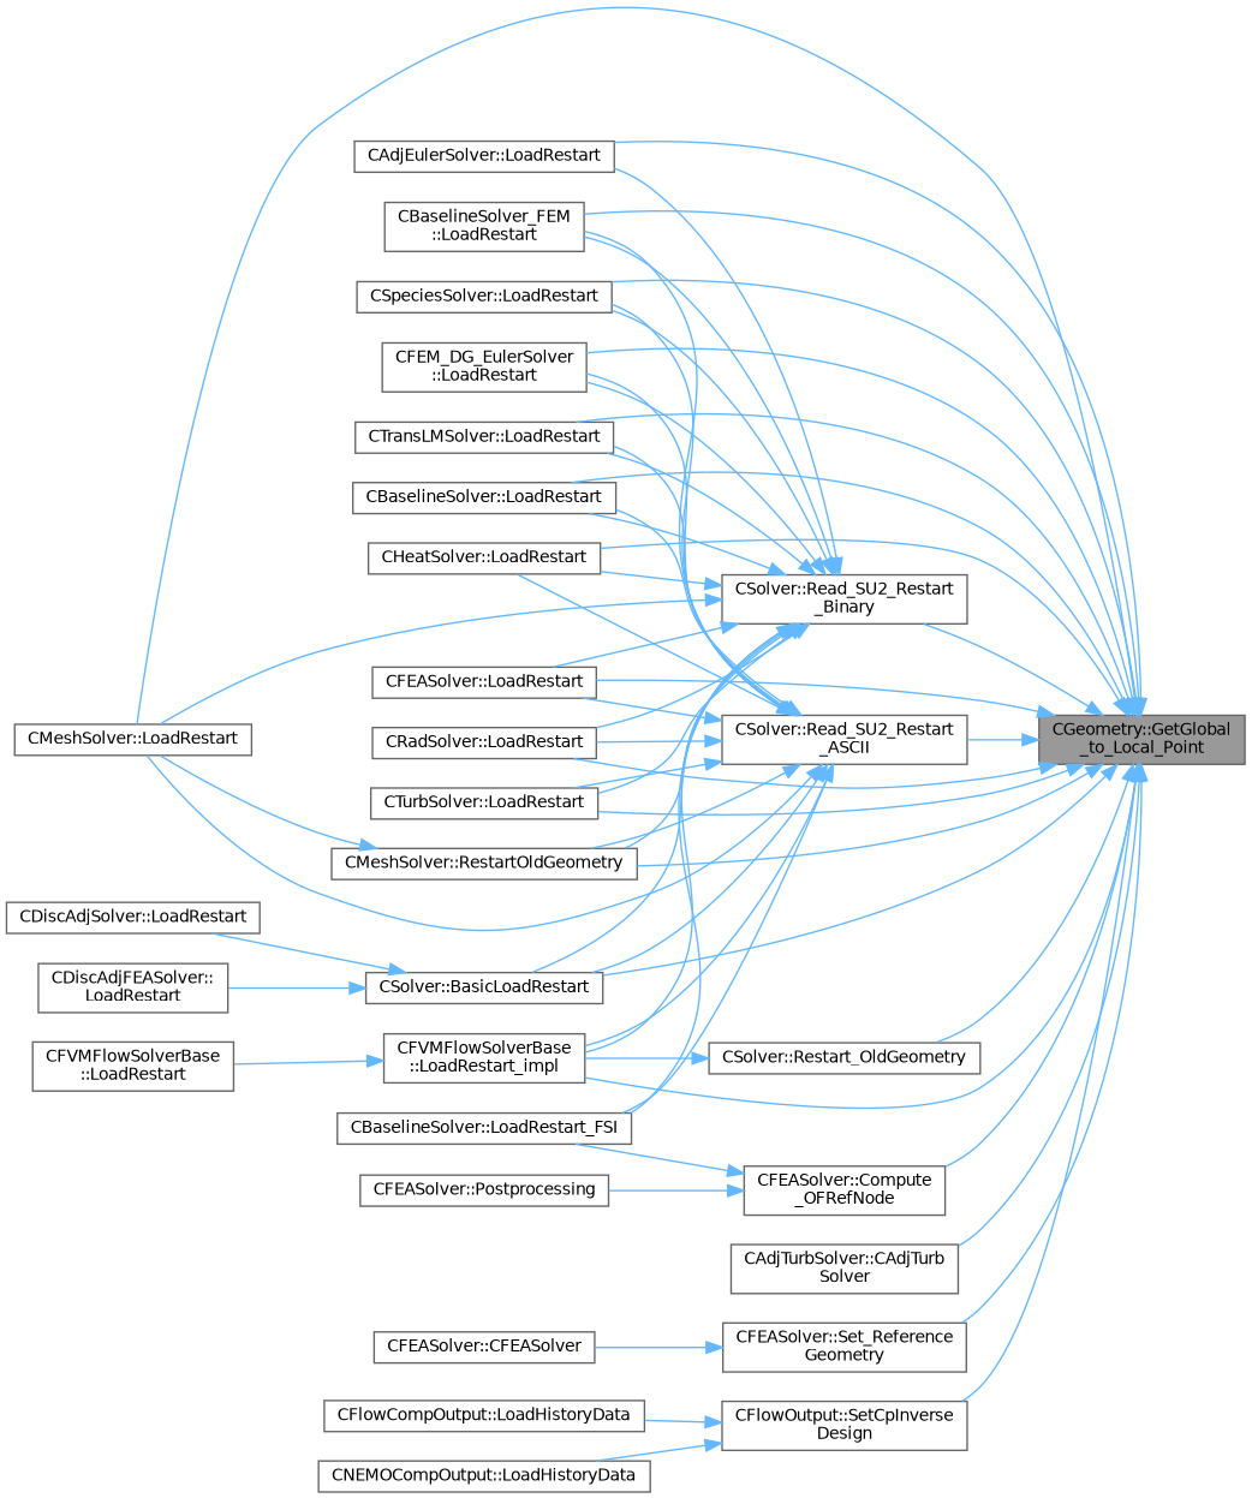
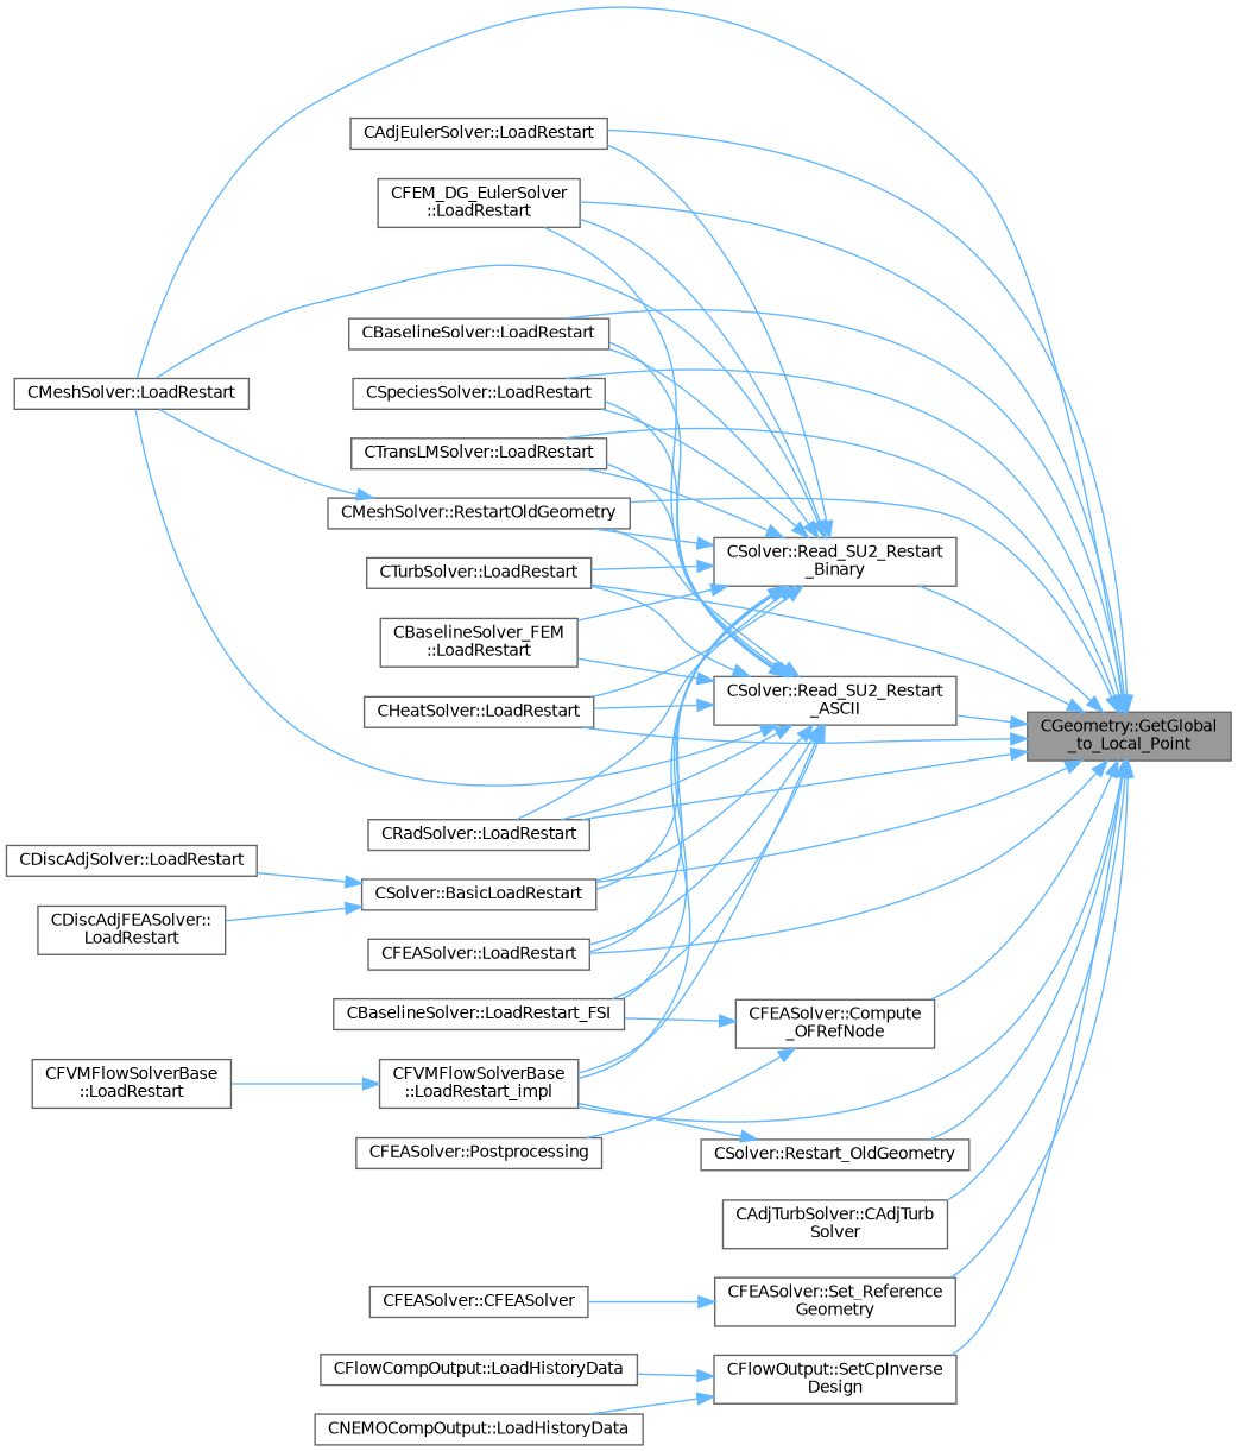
  digraph {
    rankdir=RL
    node [color=grey40 fillcolor=white fontname=Helvetica fontsize=10 shape=box style=filled]
    edge [color=steelblue1 dir=back fontname=Helvetica fontsize=10 labelfontname=Helvetica labelfontsize=10 style=solid]
    n1 [color=gray40 fillcolor=grey60 fontcolor=black height=0.2 label="CGeometry::GetGlobal\l_to_Local_Point" width=0.4]
    n2 [height=0.2 label="CSolver::BasicLoadRestart" width=0.4]
    n3 [height=0.2 label="CAdjTurbSolver::CAdjTurb\lSolver" width=0.4]
    n4 [height=0.2 label="CFEASolver::Compute\l_OFRefNode" width=0.4]
    n5 [height=0.2 label="CAdjEulerSolver::LoadRestart" width=0.4]
    n6 [height=0.2 label="CFEM_DG_EulerSolver\l::LoadRestart" width=0.4]
    n7 [height=0.2 label="CSpeciesSolver::LoadRestart" width=0.4]
    n8 [height=0.2 label="CTransLMSolver::LoadRestart" width=0.4]
    n9 [height=0.2 label="CBaselineSolver::LoadRestart" width=0.4]
    n10 [height=0.2 label="CBaselineSolver_FEM\l::LoadRestart" width=0.4]
    n11 [height=0.2 label="CFEASolver::LoadRestart" width=0.4]
    n12 [height=0.2 label="CHeatSolver::LoadRestart" width=0.4]
    n13 [height=0.2 label="CMeshSolver::LoadRestart" width=0.4]
    n14 [height=0.2 label="CRadSolver::LoadRestart" width=0.4]
    n15 [height=0.2 label="CTurbSolver::LoadRestart" width=0.4]
    n16 [height=0.2 label="CFVMFlowSolverBase\l::LoadRestart_impl" width=0.4]
    n17 [height=0.2 label="CSolver::Read_SU2_Restart\l_ASCII" width=0.4]
    n18 [height=0.2 label="CMeshSolver::RestartOldGeometry" width=0.4]
    n19 [height=0.2 label="CSolver::Read_SU2_Restart\l_Binary" width=0.4]
    n20 [height=0.2 label="CSolver::Restart_OldGeometry" width=0.4]
    n21 [height=0.2 label="CFEASolver::Set_Reference\lGeometry" width=0.4]
    n22 [height=0.2 label="CFlowOutput::SetCpInverse\lDesign" width=0.4]
    n23 [height=0.2 label="CDiscAdjFEASolver::\lLoadRestart" width=0.4]
    n24 [height=0.2 label="CDiscAdjSolver::LoadRestart" width=0.4]
    n25 [height=0.2 label="CBaselineSolver::LoadRestart_FSI" width=0.4]
    n26 [height=0.2 label="CFEASolver::Postprocessing" width=0.4]
    n27 [height=0.2 label="CFVMFlowSolverBase\l::LoadRestart" width=0.4]
    n28 [height=0.2 label="CFEASolver::CFEASolver" width=0.4]
    n29 [height=0.2 label="CFlowCompOutput::LoadHistoryData" width=0.4]
    n30 [height=0.2 label="CNEMOCompOutput::LoadHistoryData" width=0.4]
    n1 -> n2
    n1 -> n3
    n1 -> n4
    n1 -> n5
    n1 -> n6
    n1 -> n7
    n1 -> n8
    n1 -> n9
-   n1 -> n10
    n1 -> n11
    n1 -> n12
    n1 -> n13
    n1 -> n14
    n1 -> n15
    n1 -> n16
    n1 -> n17
    n1 -> n18
    n1 -> n19
    n1 -> n20
    n1 -> n21
    n1 -> n22
    n2 -> n23
    n2 -> n24
    n4 -> n25
    n4 -> n26
    n16 -> n27
    n17 -> n2
    n17 -> n6
    n17 -> n7
    n17 -> n8
    n17 -> n9
    n17 -> n10
    n17 -> n11
    n17 -> n12
    n17 -> n13
    n17 -> n14
    n17 -> n15
    n17 -> n16
    n17 -> n18
    n17 -> n25
    n18 -> n13
    n19 -> n2
    n19 -> n5
    n19 -> n6
    n19 -> n7
    n19 -> n8
    n19 -> n9
    n19 -> n10
    n19 -> n11
    n19 -> n12
    n19 -> n13
    n19 -> n14
    n19 -> n15
    n19 -> n16
    n19 -> n18
    n19 -> n25
    n20 -> n16
    n21 -> n28
    n22 -> n29
    n22 -> n30
  }
